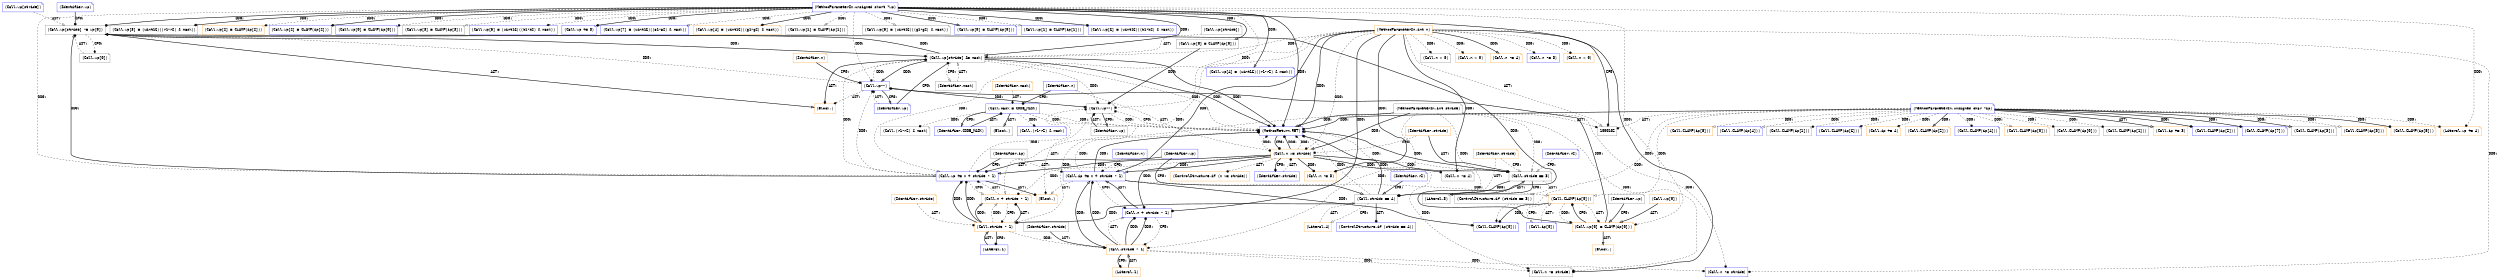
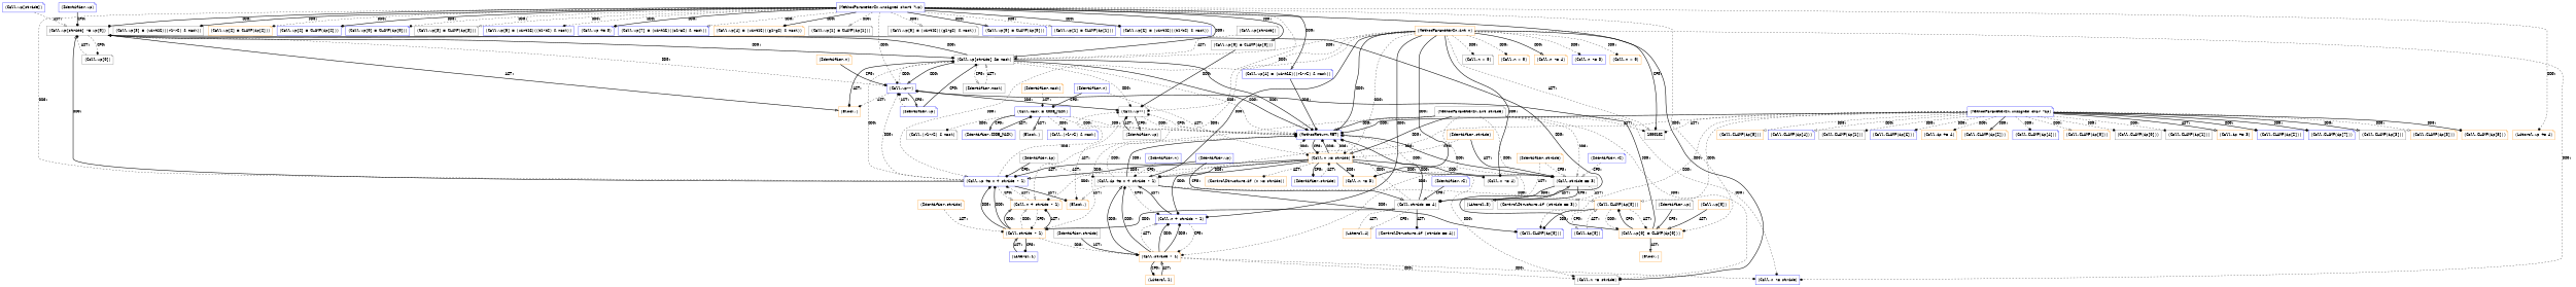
  digraph {
    fontname="DejaVu Sans Mono"
    node [color=blue fontname="DejaVu Sans Mono" shape=note]
    edge [arrowhead=onormal fontname="DejaVu Sans Mono" style=dashed]
    n1 [color=gray40 label="(Call,wp[stride] -= wp[0])" shape=box]
    n2 [color=gray40 label="(Call,wp[stride] &= mask)" shape=box]
    n3 [color=darkorange label="(Block,)" shape=box]
    n4 [color=gray40 label="(Call,wp[0])"]
    n5 [label="(Call,wp--)" shape=box]
    n6 [label="(MethodReturn,RET)" shape=box]
    n7 [color=gray40 label="(Call,wp--)"]
    n8 [color=gray40 label="(Identifier,mask)" shape=box]
    n9 [color=darkorange label="(Call,wp[0] = CLAMP(ip[0]))"]
    n10 [color=darkorange label="(Call,CLAMP(ip[0]))" shape=box]
    n11 [color=darkorange label="(Block,)" shape=box]
    n12 [label="(Call,CLAMP(ip[0]))"]
    n13 [label="(Call,ip[0])"]
    n14 [label="(Identifier,wp)"]
-   n15 [label="(Call,ip += n + stride - 1)"]
+   n15 [color=gray40 label="(Call,ip += n + stride - 1)"]
    n16 [label="(Call,n + stride - 1)" shape=box]
    n17 [color=darkorange label="(Block,)"]
    n18 [color=darkorange label="(Call,n >= stride)" shape=box]
    n19 [color=darkorange label="(Call,stride - 1)"]
    n20 [color=darkorange label="(MethodParameterIn,int n)" shape=box]
    n21 [label="(Call,wp += n + stride - 1)" shape=box]
    n22 [color=gray40 label="(Call,n > 0)"]
    n23 [color=darkorange label="(Call,n > 0)"]
    n24 [color=darkorange label="(Call,n -= 3)"]
    n25 [color=darkorange label="(Call,n -= 4)"]
    n26 [label="(Call,n -= 3)" shape=box]
    n27 [color=gray40 label="(Call,n -= stride)"]
    n28 [label="(Call,n -= stride)" shape=box]
    n29 [color=darkorange label="(Call,n > 0)"]
    n30 [color=gray40 label="(Call,n -= 4)"]
    n31 [color=darkorange label="(Call,n + stride - 1)"]
    1000102 [color=gray40 shape=box]
    n33 [color=gray40 label="(Call,stride == 3)"]
    n34 [label="(Identifier,stride)" shape=box]
    n35 [color=darkorange label="(ControlStructure,if (n >= stride))" shape=box]
    n36 [color=darkorange label="(Call,stride - 1)" shape=box]
    n37 [color=gray40 label="(Call,stride == 4)" shape=box]
    n38 [color=gray40 label="(ControlStructure,if (stride == 3))" shape=box]
    n39 [color=gray40 label="(Literal,3)"]
    n40 [color=gray40 label="(MethodParameterIn,int stride)"]
    n41 [color=darkorange label="(Literal,1)" shape=box]
    n42 [label="(Literal,1)" shape=box]
    n43 [label="(ControlStructure,if (stride == 4))" shape=box]
    n44 [color=darkorange label="(Literal,4)" shape=box]
    n45 [label="(MethodParameterIn,unsigned char *ip)"]
    n46 [color=darkorange label="(Call,CLAMP(ip[5]))" shape=box]
    n47 [label="(Call,CLAMP(ip[4]))"]
    n48 [color=gray40 label="(Call,CLAMP(ip[1]))"]
    n49 [label="(Call,CLAMP(ip[6]))"]
    n50 [color=darkorange label="(Call,ip += 4)"]
    n51 [color=darkorange label="(Call,CLAMP(ip[2]))"]
    n52 [label="(Call,CLAMP(ip[4]))"]
    n53 [color=darkorange label="(Call,CLAMP(ip[0]))"]
    n54 [color=gray40 label="(Call,CLAMP(ip[0]))" shape=box]
    n55 [color=gray40 label="(Call,CLAMP(ip[1]))" shape=box]
    n56 [color=darkorange label="(Call,ip += 3)" shape=box]
    n57 [label="(Call,CLAMP(ip[2]))" shape=box]
    n58 [label="(Call,CLAMP(ip[7]))"]
    n59 [color=gray40 label="(Call,CLAMP(ip[3]))"]
    n60 [color=darkorange label="(Call,CLAMP(ip[3]))"]
    n61 [color=darkorange label="(Call,CLAMP(ip[5]))"]
    n62 [label="(MethodParameterIn,unsigned short *wp)" shape=box]
    n63 [color=gray40 label="(Call,wp[0] = CLAMP(ip[0]))" shape=box]
    n64 [color=gray40 label="(Call,wp[3] = (uint16)((r1-r2) & mask))" shape=box]
    n65 [color=darkorange label="(Call,wp[2] = CLAMP(ip[2]))"]
    n66 [label="(Call,wp[2] = CLAMP(ip[2]))" shape=box]
    n67 [label="(Call,wp[0] = CLAMP(ip[0]))"]
    n68 [color=gray40 label="(Call,wp[3] = CLAMP(ip[3]))"]
    n69 [label="(Call,wp[5] = (uint16)((b1-b2) & mask))" shape=box]
    n70 [label="(Call,wp += 3)"]
    n71 [label="(Call,wp[4] = (uint16)((r1-r2) & mask))"]
    n72 [label="(Call,wp[7] = (uint16)((a1-a2) & mask))"]
    n73 [color=darkorange label="(Literal,wp += 4)"]
    n74 [color=darkorange label="(Call,wp[4] = (uint16)((g1-g2) & mask))"]
    n75 [color=gray40 label="(Call,wp[1] = CLAMP(ip[1]))"]
    n76 [color=gray40 label="(Call,wp[5] = (uint16)((g1-g2) & mask))"]
    n77 [label="(Call,wp[0] = CLAMP(ip[0]))"]
    n78 [label="(Call,wp[1] = CLAMP(ip[1]))" shape=box]
    n79 [label="(Call,wp[6] = (uint16)((b1-b2) & mask))" shape=box]
    n80 [color=gray40 label="(Identifier,wp)" shape=box]
    n81 [label="(Call,mask = CODE_MASK)" shape=box]
    n82 [color=gray40 label="(Block,)" shape=box]
    n83 [label="(Call,(r1-r2) & mask)"]
    n84 [color=gray40 label="(Call,(r1-r2) & mask)"]
    n85 [label="(Identifier,CODE_MASK)" shape=box]
    n86 [color=gray40 label="(Call,wp[stride])"]
    n87 [color=gray40 label="(Identifier,wp)"]
    n88 [label="(Identifier,n)" shape=box]
    n89 [label="(Identifier,n)" shape=box]
    n90 [color=darkorange label="(Identifier,stride)"]
    n91 [label="(Identifier,wp)"]
    n92 [color=darkorange label="(Identifier,mask)"]
    n93 [color=darkorange label="(Call,wp[0])" shape=box]
    n94 [label="(Call,wp[stride])"]
    n95 [color=darkorange label="(Identifier,stride)"]
    n96 [label="(Identifier,r2)"]
    n97 [label="(Identifier,r2)"]
    n98 [color=gray40 label="(Identifier,ip)" shape=box]
    n99 [label="(Identifier,wp)" shape=box]
    n100 [color=darkorange label="(Identifier,stride)" shape=box]
    n101 [color=gray40 label="(Identifier,stride)" shape=box]
    n102 [color=darkorange label="(Identifier,n)"]
    n1 -> n2 [arrowhead=diamond label="DDG: " style=bold]
    n1 -> n3 [label="AST: " style=bold]
    n1 -> n4 [arrowhead=diamond label="CFG: "]
    n2 -> n1 [label="DDG: " style=bold]
    n2 -> n3 [arrowhead=diamond label="AST: " style=bold]
    n2 -> n5 [label="DDG: " style=bold]
    n2 -> n6 [arrowhead=dot label="DDG: " style=bold]
    n2 -> n6 [label="DDG: "]
    n2 -> n6 [arrowhead=diamond label="DDG: " style=bold]
    n2 -> n7 [arrowhead=diamond label="DDG: "]
    n2 -> n8 [label="CFG: "]
    n4 -> n1 [arrowhead=dot label="AST: "]
    n5 -> n1 [label="DDG: "]
    n5 -> n2 [arrowhead=dot label="DDG: "]
    n5 -> n3 [arrowhead=diamond label="AST: "]
    n5 -> n7 [arrowhead=diamond label="DDG: " style=bold]
    n5 -> n14 [label="CFG: " style=bold]
    n6 -> n7 [arrowhead=dot label="CFG: "]
    n6 -> n18 [arrowhead=dot label="CFG: " style=bold]
    n7 -> n6 [arrowhead=dot label="DDG: "]
    n7 -> n17 [arrowhead=diamond label="AST: "]
    n7 -> n80 [label="CFG: " style=bold]
    n8 -> n2 [label="AST: "]
    n9 -> n1 [label="DDG: " style=bold]
    n9 -> n5 [arrowhead=diamond label="DDG: " style=bold]
    n9 -> n10 [arrowhead=dot label="CFG: " style=bold]
    n9 -> n11 [label="AST: " style=bold]
    n10 -> n9 [arrowhead=diamond label="AST: "]
    n10 -> n9 [arrowhead=diamond label="DDG: "]
    n10 -> n12 [arrowhead=dot label="DDG: " style=bold]
    n10 -> n13 [label="CFG: "]
    n13 -> n10 [label="AST: "]
    n14 -> n2 [arrowhead=dot label="CFG: " style=bold]
    n14 -> n5 [arrowhead=dot label="AST: "]
    n15 -> n6 [arrowhead=dot label="DDG: "]
    n15 -> n6 [arrowhead=dot label="DDG: " style=bold]
    n15 -> n10 [label="DDG: "]
    n15 -> n12 [arrowhead=diamond label="DDG: " style=bold]
    n15 -> n16 [arrowhead=diamond label="CFG: "]
    n15 -> n17 [label="AST: "]
    n16 -> n15 [label="AST: " style=bold]
    n16 -> n19 [arrowhead=diamond label="CFG: "]
    n18 -> n6 [arrowhead=dot label="DDG: " style=bold]
    n18 -> n6 [arrowhead=diamond label="DDG: "]
    n18 -> n6 [arrowhead=diamond label="DDG: "]
    n18 -> n15 [label="DDG: " style=bold]
    n18 -> n16 [arrowhead=dot label="DDG: " style=bold]
    n18 -> n21 [label="DDG: " style=bold]
    n18 -> n24 [arrowhead=dot label="DDG: " style=bold]
    n18 -> n27 [arrowhead=diamond label="DDG: "]
    n18 -> n30 [arrowhead=dot label="DDG: " style=bold]
    n18 -> n31 [arrowhead=dot label="DDG: "]
    n18 -> n33 [label="DDG: " style=bold]
    n18 -> n34 [arrowhead=diamond label="CFG: " style=bold]
    n18 -> n35 [arrowhead=dot label="AST: "]
    n19 -> n15 [label="DDG: " style=bold]
    n19 -> n15 [arrowhead=diamond label="DDG: " style=bold]
    n19 -> n16 [label="AST: "]
    n19 -> n16 [arrowhead=dot label="DDG: " style=bold]
    n19 -> n16 [arrowhead=dot label="DDG: " style=bold]
    n19 -> n27 [arrowhead=dot label="DDG: "]
    n19 -> n28 [arrowhead=diamond label="DDG: "]
    n19 -> n41 [arrowhead=diamond label="CFG: " style=bold]
    n20 -> n2 [label="DDG: "]
    n20 -> n6 [label="DDG: " style=bold]
    n20 -> n15 [label="DDG: " style=bold]
    n20 -> n16 [arrowhead=dot label="DDG: " style=bold]
    n20 -> n18 [arrowhead=dot label="DDG: "]
    n20 -> n21 [label="DDG: "]
    n20 -> n22 [arrowhead=diamond label="DDG: "]
    n20 -> n23 [arrowhead=diamond label="DDG: "]
    n20 -> n24 [arrowhead=diamond label="DDG: " style=bold]
    n20 -> n25 [label="DDG: " style=bold]
    n20 -> n26 [arrowhead=diamond label="DDG: "]
    n20 -> n27 [arrowhead=dot label="DDG: " style=bold]
    n20 -> n28 [arrowhead=diamond label="DDG: "]
    n20 -> n29 [arrowhead=dot label="DDG: "]
    n20 -> n30 [arrowhead=dot label="DDG: " style=bold]
    n20 -> n31 [label="DDG: "]
    n20 -> 1000102 [label="AST: "]
    n21 -> n1 [label="DDG: " style=bold]
    n21 -> n2 [arrowhead=diamond label="DDG: "]
    n21 -> n5 [arrowhead=dot label="DDG: "]
    n21 -> n7 [arrowhead=dot label="DDG: "]
    n21 -> n17 [arrowhead=dot label="AST: " style=bold]
    n21 -> n31 [label="CFG: "]
    n31 -> n21 [arrowhead=diamond label="AST: "]
    n31 -> n36 [arrowhead=dot label="CFG: "]
    n33 -> n6 [label="DDG: " style=bold]
    n33 -> n6 [arrowhead=dot label="DDG: "]
    n33 -> n37 [arrowhead=dot label="DDG: " style=bold]
    n33 -> n38 [label="AST: "]
    n33 -> n39 [label="CFG: " style=bold]
    n34 -> n18 [arrowhead=dot label="AST: "]
    n36 -> n19 [arrowhead=diamond label="DDG: "]
    n36 -> n21 [arrowhead=dot label="DDG: " style=bold]
    n36 -> n21 [arrowhead=diamond label="DDG: " style=bold]
    n36 -> n31 [arrowhead=dot label="AST: " style=bold]
    n36 -> n31 [label="DDG: " style=bold]
    n36 -> n31 [label="DDG: "]
    n36 -> n42 [arrowhead=dot label="CFG: " style=bold]
    n37 -> n6 [label="DDG: "]
    n37 -> n6 [arrowhead=dot label="DDG: " style=bold]
    n37 -> n36 [label="DDG: " style=bold]
    n37 -> n43 [arrowhead=dot label="AST: " style=bold]
    n37 -> n44 [label="CFG: "]
    n39 -> n33 [label="AST: " style=bold]
    n40 -> n6 [label="DDG: " style=bold]
    n40 -> n18 [label="DDG: " style=bold]
    n40 -> n19 [arrowhead=diamond label="DDG: "]
    n40 -> n27 [arrowhead=dot label="DDG: "]
    n40 -> n28 [arrowhead=dot label="DDG: "]
    n40 -> 1000102 [arrowhead=diamond label="AST: "]
    n40 -> n33 [label="DDG: "]
    n40 -> n36 [arrowhead=diamond label="DDG: "]
    n40 -> n37 [arrowhead=diamond label="DDG: "]
    n41 -> n19 [label="AST: " style=bold]
    n42 -> n36 [label="AST: " style=bold]
    n44 -> n37 [label="AST: "]
    n45 -> n6 [arrowhead=dot label="DDG: " style=bold]
    n45 -> n10 [label="DDG: "]
    n45 -> n12 [arrowhead=diamond label="DDG: "]
-   n45 -> n73 [arrowhead=dot label="DDG: "]
+   n45 -> n15 [arrowhead=dot label="DDG: "]
    n45 -> 1000102 [arrowhead=dot label="AST: "]
    n45 -> n46 [label="DDG: "]
    n45 -> n47 [label="DDG: "]
    n45 -> n48 [arrowhead=dot label="DDG: "]
    n45 -> n49 [arrowhead=diamond label="DDG: "]
    n45 -> n50 [arrowhead=diamond label="DDG: "]
    n45 -> n51 [label="DDG: " style=bold]
    n45 -> n52 [arrowhead=dot label="DDG: "]
    n45 -> n53 [label="DDG: "]
    n45 -> n54 [arrowhead=dot label="DDG: "]
    n45 -> n55 [arrowhead=dot label="DDG: "]
    n45 -> n56 [label="AST: " style=bold]
    n45 -> n57 [arrowhead=diamond label="DDG: " style=bold]
    n45 -> n58 [arrowhead=diamond label="DDG: " style=bold]
    n45 -> n59 [label="DDG: " style=bold]
    n45 -> n60 [label="DDG: "]
    n45 -> n61 [arrowhead=dot label="DDG: " style=bold]
    n62 -> n1 [arrowhead=dot label="DDG: " style=bold]
    n62 -> n2 [label="DDG: " style=bold]
    n62 -> n5 [arrowhead=dot label="DDG: "]
-   n62 -> n6 [arrowhead=dot label="DDG: " style=bold]
+   n71 -> n6 [arrowhead=dot label="DDG: " style=bold]
    n62 -> n7 [arrowhead=dot label="DDG: "]
    n62 -> n9 [arrowhead=diamond label="DDG: "]
    n62 -> n21 [label="DDG: "]
    n62 -> 1000102 [arrowhead=diamond label="CFG: " style=bold]
    n62 -> n63 [label="DDG: " style=bold]
    n62 -> n64 [arrowhead=diamond label="DDG: " style=bold]
    n62 -> n65 [arrowhead=diamond label="DDG: "]
    n62 -> n66 [arrowhead=diamond label="DDG: " style=bold]
    n62 -> n67 [arrowhead=dot label="DDG: "]
    n62 -> n68 [label="DDG: "]
    n62 -> n69 [arrowhead=diamond label="DDG: "]
    n62 -> n70 [arrowhead=diamond label="DDG: " style=bold]
    n62 -> n71 [label="DDG: " style=bold]
    n62 -> n72 [label="DDG: "]
    n62 -> n73 [arrowhead=dot label="DDG: "]
    n62 -> n74 [arrowhead=diamond label="DDG: " style=bold]
    n62 -> n75 [label="DDG: "]
    n62 -> n76 [label="DDG: "]
    n62 -> n77 [label="DDG: " style=bold]
    n62 -> n78 [label="DDG: "]
    n62 -> n79 [arrowhead=dot label="DDG: " style=bold]
    n63 -> n7 [arrowhead=diamond label="DDG: " style=bold]
    n80 -> n7 [arrowhead=diamond label="AST: " style=bold]
    n81 -> n6 [label="DDG: "]
    n81 -> n6 [arrowhead=dot label="DDG: "]
    n81 -> n82 [label="AST: " style=bold]
    n81 -> n83 [arrowhead=diamond label="DDG: "]
    n81 -> n84 [arrowhead=dot label="DDG: "]
    n81 -> n85 [label="CFG: " style=bold]
    n85 -> n81 [arrowhead=dot label="AST: " style=bold]
    n86 -> n2 [arrowhead=diamond label="AST: "]
    n87 -> n9 [label="CFG: " style=bold]
    n88 -> n18 [arrowhead=dot label="AST: "]
    n88 -> n81 [arrowhead=dot label="CFG: " style=bold]
    n89 -> n15 [arrowhead=diamond label="CFG: "]
    n90 -> n33 [label="CFG: "]
    n90 -> n37 [label="AST: "]
    n91 -> n1 [arrowhead=dot label="CFG: " style=bold]
    n92 -> n81 [arrowhead=diamond label="AST: "]
    n93 -> n9 [label="AST: " style=bold]
    n94 -> n1 [label="AST: "]
    n95 -> n36 [arrowhead=dot label="AST: "]
    n96 -> n37 [label="CFG: " style=bold]
    n97 -> n33 [label="CFG: "]
    n98 -> n15 [arrowhead=diamond label="AST: "]
    n98 -> n21 [arrowhead=dot label="CFG: " style=bold]
    n99 -> n21 [arrowhead=dot label="AST: " style=bold]
    n99 -> n37 [label="CFG: " style=bold]
    n100 -> n18 [arrowhead=dot label="CFG: "]
    n100 -> n33 [arrowhead=diamond label="AST: " style=bold]
    n101 -> n19 [label="AST: " style=bold]
    n102 -> n5 [arrowhead=diamond label="CFG: " style=bold]
  }
